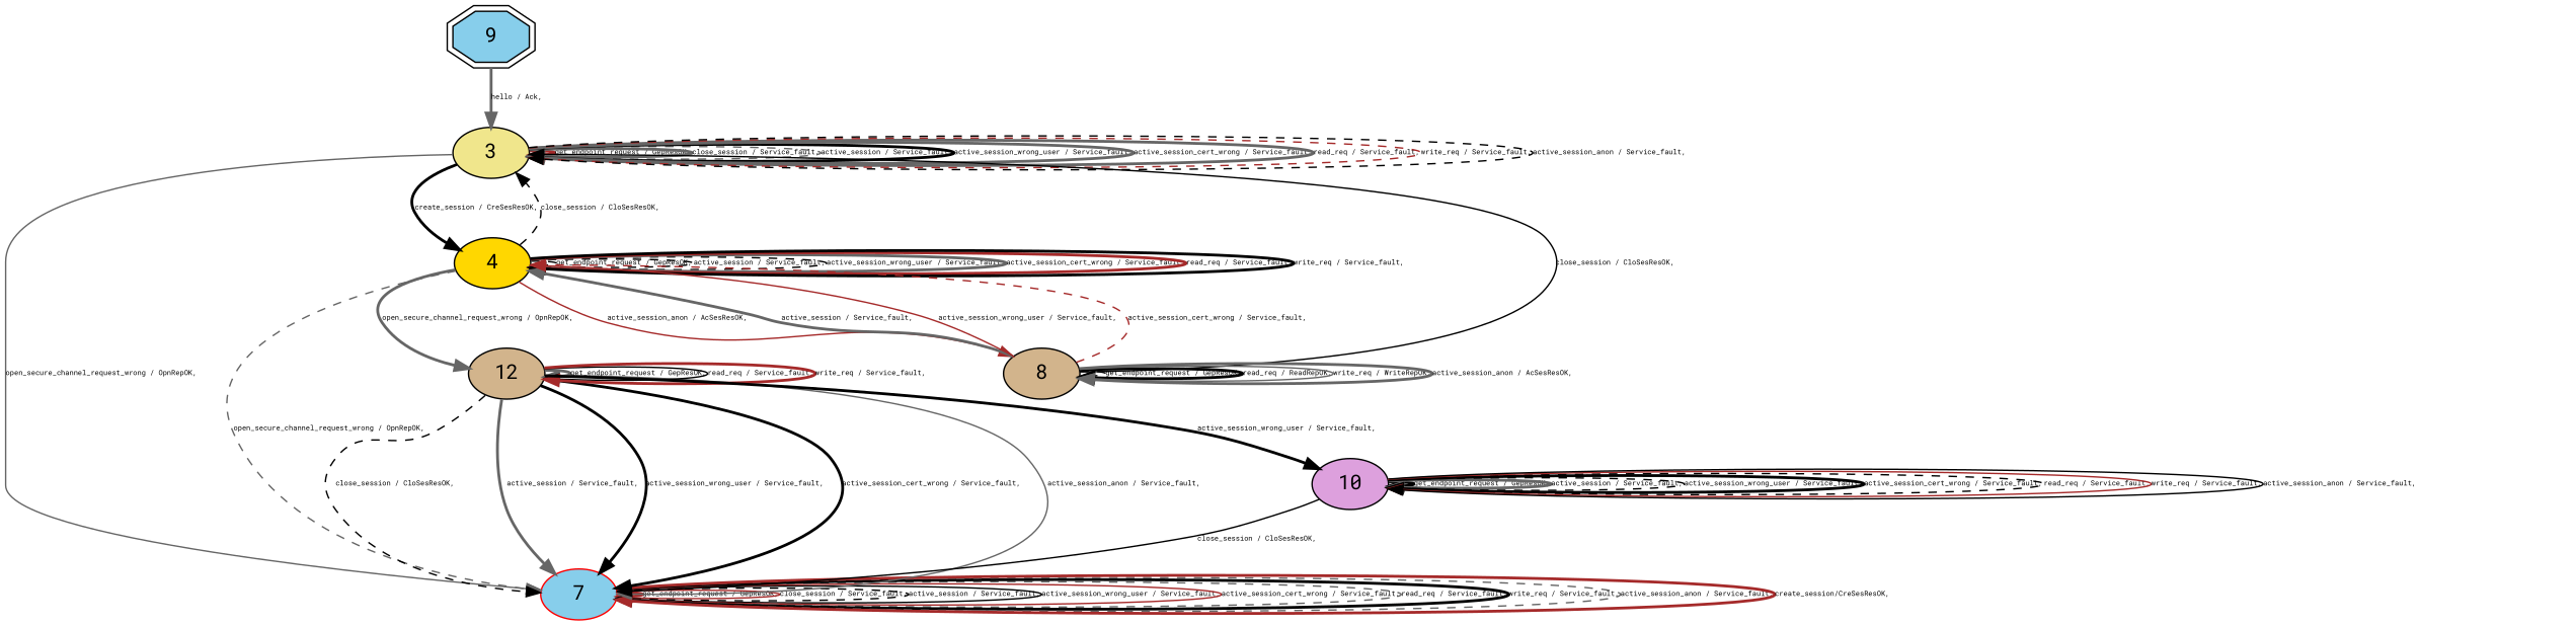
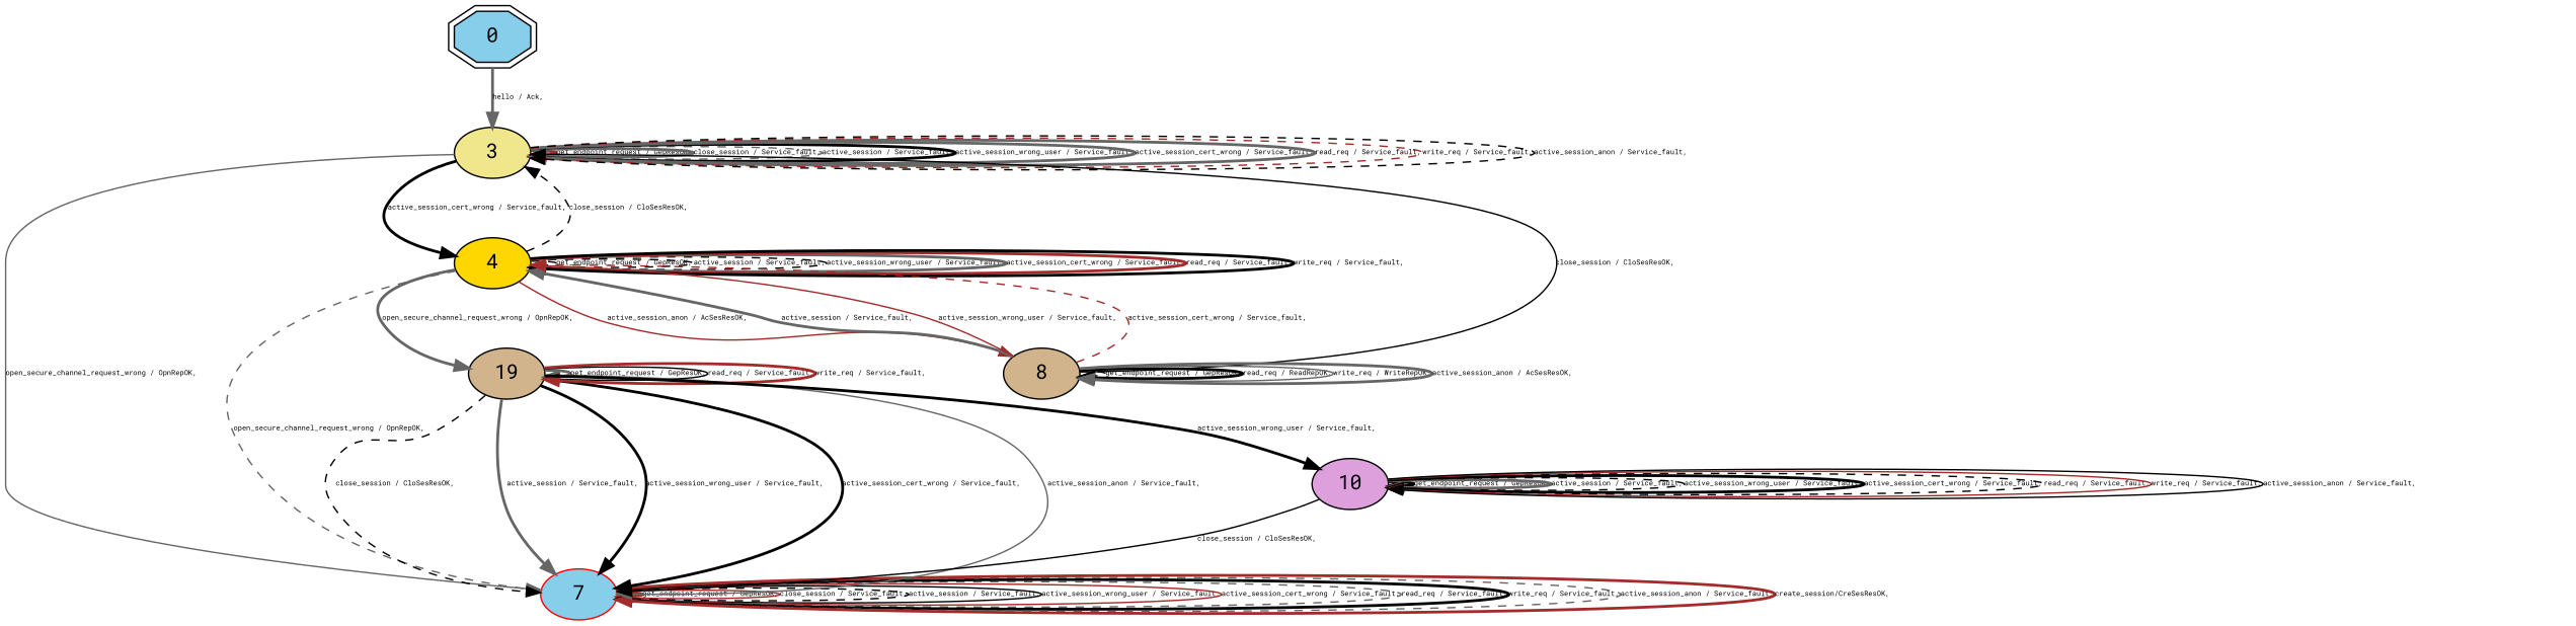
  digraph {
    fontname="Roboto Mono"
    node [fillcolor=skyblue fontname="Roboto Mono" shape=ellipse style=filled]
    edge [color=black fontname="Roboto Mono" fontsize=5 style=bold]
    n1 [fillcolor=khaki label=3]
    n2 [fillcolor=gold label=4]
    n3 [color=red label=7]
    n4 [fillcolor=tan label=8]
-   n5 [fillcolor=tan label=12]
+   n5 [fillcolor=tan label=19]
    n6 [fillcolor=plum label=10]
-   n7 [label=9 shape=doubleoctagon]
+   n7 [label=0 shape=doubleoctagon]
    n1 -> n1 [color=brown label="get_endpoint_request / GepResOK,"]
    n1 -> n1 [color=gray40 label="close_session / Service_fault,"]
    n1 -> n1 [color=gray40 label="active_session / Service_fault," style=dashed]
    n1 -> n1 [label="active_session_wrong_user / Service_fault,"]
    n1 -> n1 [color=gray40 label="active_session_cert_wrong / Service_fault,"]
    n1 -> n1 [color=gray40 label="read_req / Service_fault,"]
    n1 -> n1 [color=brown label="write_req / Service_fault," style=dashed]
    n1 -> n1 [label="active_session_anon / Service_fault," style=dashed]
-   n1 -> n2 [label="create_session / CreSesResOK,"]
+   n1 -> n2 [label="active_session_cert_wrong / Service_fault,"]
    n1 -> n3 [color=gray40 label="open_secure_channel_request_wrong / OpnRepOK," style=solid]
    n2 -> n1 [label="close_session / CloSesResOK," style=dashed]
    n2 -> n2 [label="get_endpoint_request / GepResOK," style=dashed]
    n2 -> n2 [label="active_session / Service_fault," style=dashed]
    n2 -> n2 [label="active_session_wrong_user / Service_fault," style=dashed]
    n2 -> n2 [color=gray40 label="active_session_cert_wrong / Service_fault,"]
    n2 -> n2 [color=brown label="read_req / Service_fault,"]
    n2 -> n2 [label="write_req / Service_fault,"]
    n2 -> n3 [color=gray40 label="open_secure_channel_request_wrong / OpnRepOK," style=dashed]
    n2 -> n4 [color=brown label="active_session_anon / AcSesResOK," style=solid]
    n2 -> n5 [color=gray40 label="open_secure_channel_request_wrong / OpnRepOK,"]
    n3 -> n3 [color=brown label="get_endpoint_request / GepResOK,"]
    n3 -> n3 [color=brown label="close_session / Service_fault," style=solid]
    n3 -> n3 [label="active_session / Service_fault," style=dashed]
    n3 -> n3 [label="active_session_wrong_user / Service_fault," style=solid]
    n3 -> n3 [color=brown label="active_session_cert_wrong / Service_fault," style=solid]
    n3 -> n3 [color=gray40 label="read_req / Service_fault," style=dashed]
    n3 -> n3 [label="write_req / Service_fault,"]
    n3 -> n3 [color=gray40 label="active_session_anon / Service_fault," style=dashed]
    n3 -> n3 [color=brown label="create_session/CreSesResOK,"]
    n4 -> n1 [label="close_session / CloSesResOK," style=solid]
    n4 -> n2 [color=gray40 label="active_session / Service_fault,"]
    n4 -> n2 [color=brown label="active_session_wrong_user / Service_fault," style=solid]
    n4 -> n2 [color=brown label="active_session_cert_wrong / Service_fault," style=dashed]
    n4 -> n4 [label="get_endpoint_request / GepResOK," style=dashed]
    n4 -> n4 [label="read_req / ReadRepOK,"]
    n4 -> n4 [color=gray40 label="write_req / WriteRepOK," style=solid]
    n4 -> n4 [color=gray40 label="active_session_anon / AcSesResOK,"]
    n5 -> n3 [label="close_session / CloSesResOK," style=dashed]
    n5 -> n3 [color=gray40 label="active_session / Service_fault,"]
    n5 -> n3 [label="active_session_wrong_user / Service_fault,"]
    n5 -> n3 [label="active_session_cert_wrong / Service_fault,"]
    n5 -> n3 [color=gray40 label="active_session_anon / Service_fault," style=solid]
    n5 -> n5 [color=gray40 label="get_endpoint_request / GepResOK,"]
    n5 -> n5 [label="read_req / Service_fault," style=solid]
    n5 -> n5 [color=brown label="write_req / Service_fault,"]
    n5 -> n6 [label="active_session_wrong_user / Service_fault,"]
    n6 -> n3 [label="close_session / CloSesResOK," style=solid]
    n6 -> n6 [label="get_endpoint_request / GepResOK,"]
    n6 -> n6 [color=gray40 label="active_session / Service_fault,"]
    n6 -> n6 [label="active_session_wrong_user / Service_fault," style=dashed]
    n6 -> n6 [label="active_session_cert_wrong / Service_fault,"]
    n6 -> n6 [label="read_req / Service_fault," style=dashed]
    n6 -> n6 [color=brown label="write_req / Service_fault," style=solid]
    n6 -> n6 [label="active_session_anon / Service_fault," style=solid]
    n7 -> n1 [color=gray40 label="hello / Ack,"]
  }
